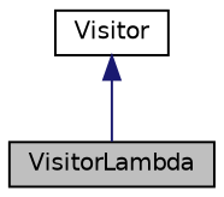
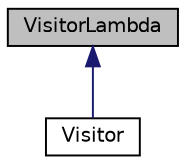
  digraph {
    node [color=black fontname=Helvetica fontsize=10 shape=record style=filled]
    n1 [fillcolor=grey75 fontcolor=black height=0.2 label=VisitorLambda width=0.4]
    n2 [fillcolor=white height=0.2 label=Visitor width=0.4]
-   n2 -> n1 [color=midnightblue dir=back fontname=Helvetica fontsize=10 labelfontname=Helvetica labelfontsize=10 style=solid]
+   n1 -> n2 [color=midnightblue dir=back fontname=Helvetica fontsize=10 labelfontname=Helvetica labelfontsize=10 style=solid]
  }
